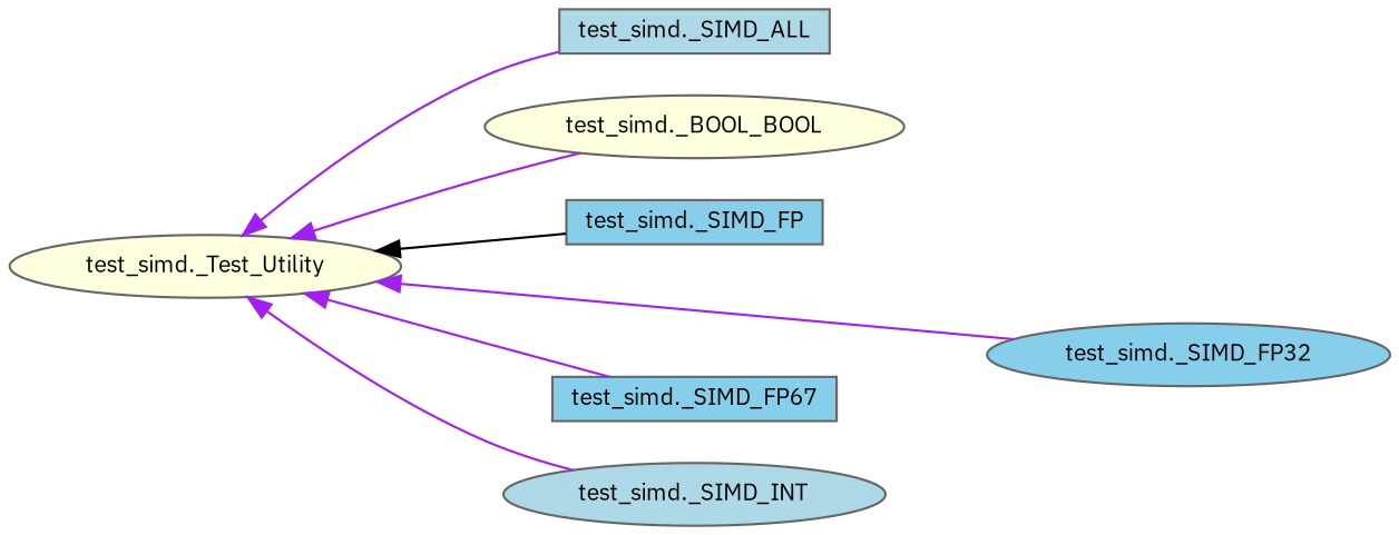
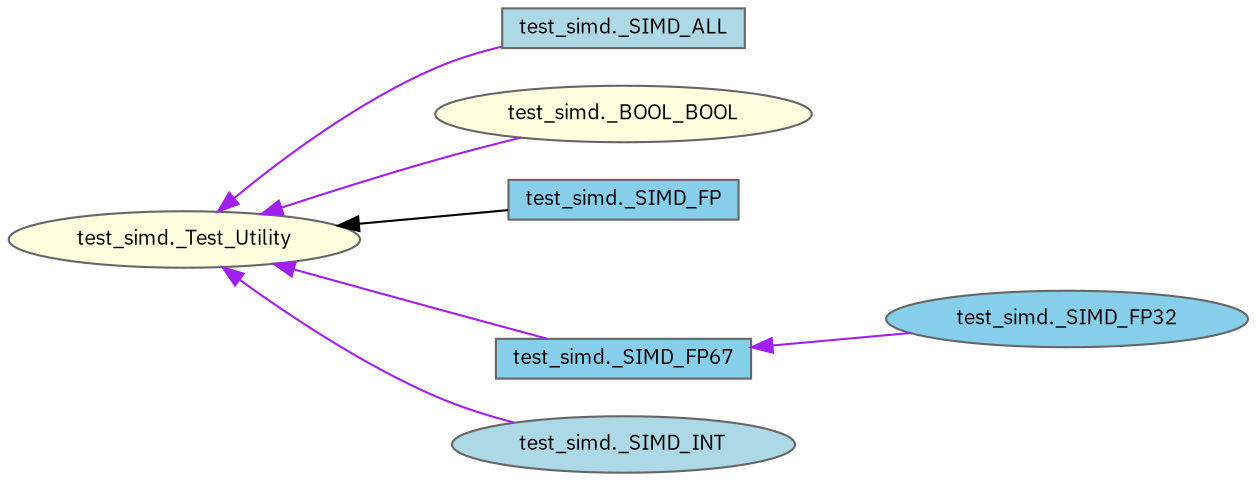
  digraph {
    fontname="IBM Plex Sans"
    rankdir=LR
    node [color=gray40 fillcolor=skyblue fontname="IBM Plex Sans" fontsize=10 shape=ellipse style=filled]
    edge [color=purple dir=back fontname="IBM Plex Sans" fontsize=10 labelfontname=Helvetica labelfontsize=10 style=solid]
    n1 [fillcolor=lightyellow fontcolor=black height=0.2 label="test_simd._Test_Utility" width=0.4]
    n2 [fillcolor=lightblue height=0.2 label="test_simd._SIMD_ALL" shape=box width=0.4]
    n3 [fillcolor=lightyellow height=0.2 label="test_simd._BOOL_BOOL" width=0.4]
    n4 [height=0.2 label="test_simd._SIMD_FP" shape=box width=0.4]
    n5 [height=0.2 label="test_simd._SIMD_FP32" width=0.4]
    n6 [height=0.2 label="test_simd._SIMD_FP67" shape=box width=0.4]
    n7 [fillcolor=lightblue height=0.2 label="test_simd._SIMD_INT" width=0.4]
    n1 -> n2
    n1 -> n3
    n1 -> n4 [color=black]
-   n1 -> n5
+   n6 -> n5
    n1 -> n6
    n1 -> n7
  }
